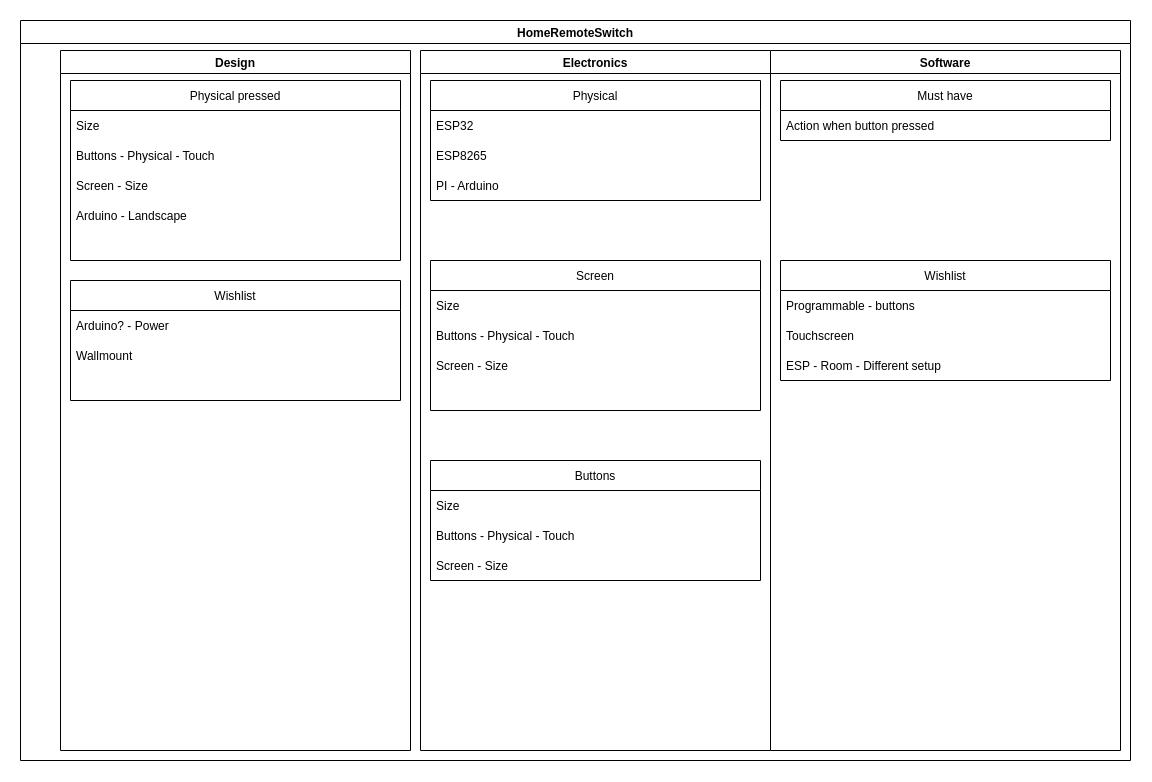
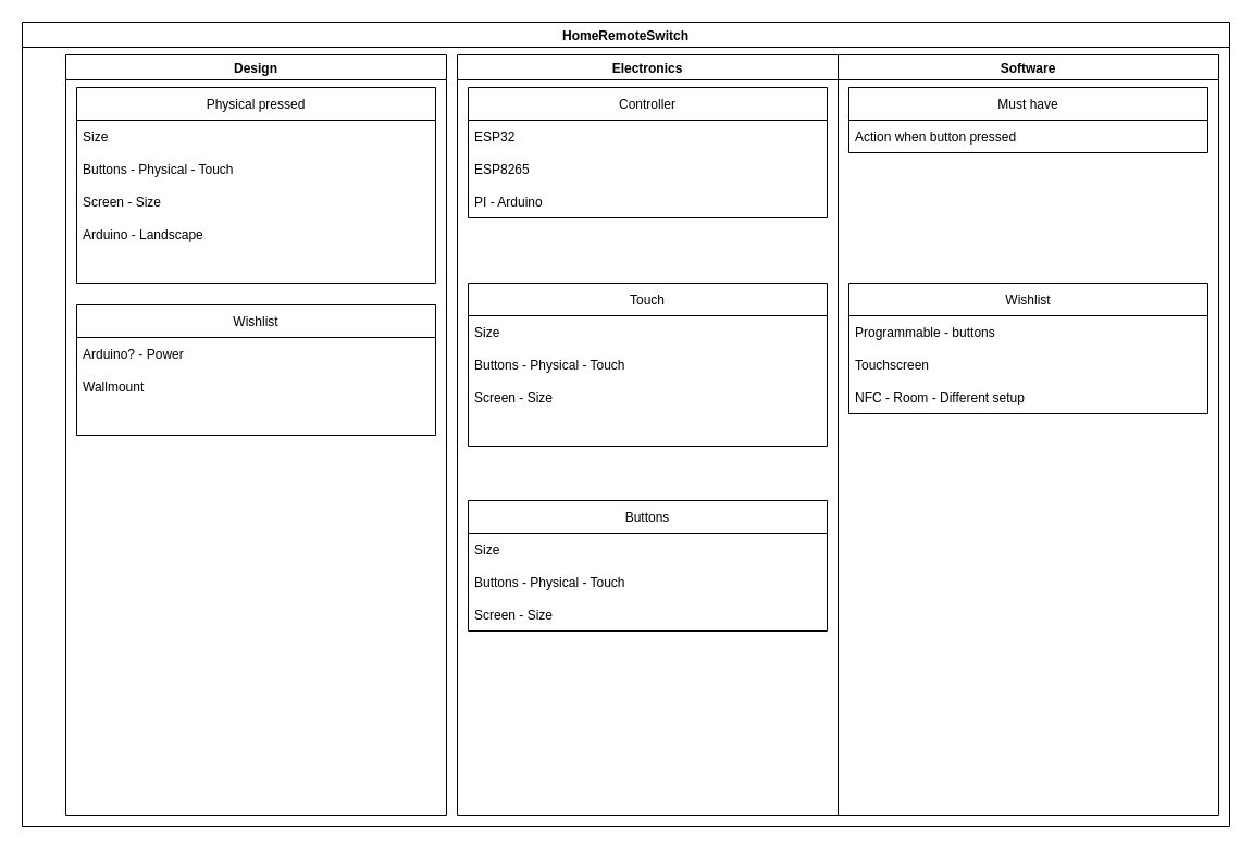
  <mxCell id="0" />
  <mxCell id="1" parent="0" />
  <mxCell id="2" value="HomeRemoteSwitch" style="swimlane;glass=0;" parent="1" vertex="1"><mxGeometry x="20" y="20" width="1110" height="740" as="geometry"><mxRectangle x="40" y="10" width="150" height="23" as="alternateBounds" /></mxGeometry></mxCell>
  <mxCell id="3" value="Design" style="swimlane;glass=0;" parent="2" vertex="1"><mxGeometry x="40" y="30" width="350" height="700" as="geometry" /></mxCell>
  <mxCell id="4" value="Physical pressed" style="swimlane;fontStyle=0;childLayout=stackLayout;horizontal=1;startSize=30;horizontalStack=0;resizeParent=1;resizeParentMax=0;resizeLast=0;collapsible=1;marginBottom=0;glass=0;" parent="3" vertex="1"><mxGeometry x="10" y="30" width="330" height="180" as="geometry" /></mxCell>
  <mxCell id="5" value="Size" style="text;strokeColor=none;fillColor=none;align=left;verticalAlign=middle;spacingLeft=4;spacingRight=4;overflow=hidden;points=[[0,0.5],[1,0.5]];portConstraint=eastwest;rotatable=0;glass=0;" parent="4" vertex="1"><mxGeometry y="30" width="330" height="30" as="geometry" /></mxCell>
  <mxCell id="6" value="Buttons - Physical - Touch" style="text;strokeColor=none;fillColor=none;align=left;verticalAlign=middle;spacingLeft=4;spacingRight=4;overflow=hidden;points=[[0,0.5],[1,0.5]];portConstraint=eastwest;rotatable=0;glass=0;" parent="4" vertex="1"><mxGeometry y="60" width="330" height="30" as="geometry" /></mxCell>
  <mxCell id="7" value="Screen - Size" style="text;strokeColor=none;fillColor=none;align=left;verticalAlign=middle;spacingLeft=4;spacingRight=4;overflow=hidden;points=[[0,0.5],[1,0.5]];portConstraint=eastwest;rotatable=0;glass=0;" parent="4" vertex="1"><mxGeometry y="90" width="330" height="30" as="geometry" /></mxCell>
  <mxCell id="8" value="Arduino - Landscape" style="text;strokeColor=none;fillColor=none;align=left;verticalAlign=middle;spacingLeft=4;spacingRight=4;overflow=hidden;points=[[0,0.5],[1,0.5]];portConstraint=eastwest;rotatable=0;glass=0;" parent="4" vertex="1"><mxGeometry y="120" width="330" height="30" as="geometry" /></mxCell>
  <mxCell id="9" style="text;strokeColor=none;fillColor=none;align=left;verticalAlign=middle;spacingLeft=4;spacingRight=4;overflow=hidden;points=[[0,0.5],[1,0.5]];portConstraint=eastwest;rotatable=0;glass=0;" parent="4" vertex="1"><mxGeometry y="150" width="330" height="30" as="geometry" /></mxCell>
  <mxCell id="10" value="Wishlist" style="swimlane;fontStyle=0;childLayout=stackLayout;horizontal=1;startSize=30;horizontalStack=0;resizeParent=1;resizeParentMax=0;resizeLast=0;collapsible=1;marginBottom=0;glass=0;" parent="3" vertex="1"><mxGeometry x="10" y="230" width="330" height="120" as="geometry" /></mxCell>
  <mxCell id="11" value="Arduino? - Power" style="text;strokeColor=none;fillColor=none;align=left;verticalAlign=middle;spacingLeft=4;spacingRight=4;overflow=hidden;points=[[0,0.5],[1,0.5]];portConstraint=eastwest;rotatable=0;glass=0;" parent="10" vertex="1"><mxGeometry y="30" width="330" height="30" as="geometry" /></mxCell>
  <mxCell id="12" value="Wallmount" style="text;strokeColor=none;fillColor=none;align=left;verticalAlign=middle;spacingLeft=4;spacingRight=4;overflow=hidden;points=[[0,0.5],[1,0.5]];portConstraint=eastwest;rotatable=0;glass=0;" parent="10" vertex="1"><mxGeometry y="60" width="330" height="30" as="geometry" /></mxCell>
  <mxCell id="13" style="text;strokeColor=none;fillColor=none;align=left;verticalAlign=middle;spacingLeft=4;spacingRight=4;overflow=hidden;points=[[0,0.5],[1,0.5]];portConstraint=eastwest;rotatable=0;glass=0;" parent="10" vertex="1"><mxGeometry y="90" width="330" height="30" as="geometry" /></mxCell>
  <mxCell id="14" value="Electronics" style="swimlane;glass=0;" parent="2" vertex="1"><mxGeometry x="400" y="30" width="350" height="700" as="geometry" /></mxCell>
- <mxCell id="15" value="Screen" style="swimlane;fontStyle=0;childLayout=stackLayout;horizontal=1;startSize=30;horizontalStack=0;resizeParent=1;resizeParentMax=0;resizeLast=0;collapsible=1;marginBottom=0;glass=0;" parent="14" vertex="1"><mxGeometry x="10" y="210" width="330" height="150" as="geometry" /></mxCell>
+ <mxCell id="15" value="Touch" style="swimlane;fontStyle=0;childLayout=stackLayout;horizontal=1;startSize=30;horizontalStack=0;resizeParent=1;resizeParentMax=0;resizeLast=0;collapsible=1;marginBottom=0;glass=0;" parent="14" vertex="1"><mxGeometry x="10" y="210" width="330" height="150" as="geometry" /></mxCell>
  <mxCell id="16" value="Size" style="text;strokeColor=none;fillColor=none;align=left;verticalAlign=middle;spacingLeft=4;spacingRight=4;overflow=hidden;points=[[0,0.5],[1,0.5]];portConstraint=eastwest;rotatable=0;glass=0;" parent="15" vertex="1"><mxGeometry y="30" width="330" height="30" as="geometry" /></mxCell>
  <mxCell id="17" value="Buttons - Physical - Touch" style="text;strokeColor=none;fillColor=none;align=left;verticalAlign=middle;spacingLeft=4;spacingRight=4;overflow=hidden;points=[[0,0.5],[1,0.5]];portConstraint=eastwest;rotatable=0;glass=0;" parent="15" vertex="1"><mxGeometry y="60" width="330" height="30" as="geometry" /></mxCell>
  <mxCell id="18" value="Screen - Size" style="text;strokeColor=none;fillColor=none;align=left;verticalAlign=middle;spacingLeft=4;spacingRight=4;overflow=hidden;points=[[0,0.5],[1,0.5]];portConstraint=eastwest;rotatable=0;glass=0;" parent="15" vertex="1"><mxGeometry y="90" width="330" height="30" as="geometry" /></mxCell>
  <mxCell id="19" style="text;strokeColor=none;fillColor=none;align=left;verticalAlign=middle;spacingLeft=4;spacingRight=4;overflow=hidden;points=[[0,0.5],[1,0.5]];portConstraint=eastwest;rotatable=0;glass=0;" parent="15" vertex="1"><mxGeometry y="120" width="330" height="30" as="geometry" /></mxCell>
  <mxCell id="20" value="Buttons" style="swimlane;fontStyle=0;childLayout=stackLayout;horizontal=1;startSize=30;horizontalStack=0;resizeParent=1;resizeParentMax=0;resizeLast=0;collapsible=1;marginBottom=0;glass=0;" parent="14" vertex="1"><mxGeometry x="10" y="410" width="330" height="120" as="geometry" /></mxCell>
  <mxCell id="21" value="Size" style="text;strokeColor=none;fillColor=none;align=left;verticalAlign=middle;spacingLeft=4;spacingRight=4;overflow=hidden;points=[[0,0.5],[1,0.5]];portConstraint=eastwest;rotatable=0;glass=0;" parent="20" vertex="1"><mxGeometry y="30" width="330" height="30" as="geometry" /></mxCell>
  <mxCell id="22" value="Buttons - Physical - Touch" style="text;strokeColor=none;fillColor=none;align=left;verticalAlign=middle;spacingLeft=4;spacingRight=4;overflow=hidden;points=[[0,0.5],[1,0.5]];portConstraint=eastwest;rotatable=0;glass=0;" parent="20" vertex="1"><mxGeometry y="60" width="330" height="30" as="geometry" /></mxCell>
  <mxCell id="23" value="Screen - Size" style="text;strokeColor=none;fillColor=none;align=left;verticalAlign=middle;spacingLeft=4;spacingRight=4;overflow=hidden;points=[[0,0.5],[1,0.5]];portConstraint=eastwest;rotatable=0;glass=0;" parent="20" vertex="1"><mxGeometry y="90" width="330" height="30" as="geometry" /></mxCell>
  <mxCell id="24" value="Software" style="swimlane;glass=0;" parent="2" vertex="1"><mxGeometry x="750" y="30" width="350" height="700" as="geometry" /></mxCell>
  <mxCell id="25" value="Must have" style="swimlane;fontStyle=0;childLayout=stackLayout;horizontal=1;startSize=30;horizontalStack=0;resizeParent=1;resizeParentMax=0;resizeLast=0;collapsible=1;marginBottom=0;glass=0;" parent="24" vertex="1"><mxGeometry x="10" y="30" width="330" height="60" as="geometry" /></mxCell>
  <mxCell id="26" value="Action when button pressed" style="text;strokeColor=none;fillColor=none;align=left;verticalAlign=middle;spacingLeft=4;spacingRight=4;overflow=hidden;points=[[0,0.5],[1,0.5]];portConstraint=eastwest;rotatable=0;glass=0;" parent="25" vertex="1"><mxGeometry y="30" width="330" height="30" as="geometry" /></mxCell>
- <mxCell id="27" value="Physical" style="swimlane;fontStyle=0;childLayout=stackLayout;horizontal=1;startSize=30;horizontalStack=0;resizeParent=1;resizeParentMax=0;resizeLast=0;collapsible=1;marginBottom=0;glass=0;" parent="1" vertex="1"><mxGeometry x="430" y="80" width="330" height="120" as="geometry" /></mxCell>
+ <mxCell id="27" value="Controller" style="swimlane;fontStyle=0;childLayout=stackLayout;horizontal=1;startSize=30;horizontalStack=0;resizeParent=1;resizeParentMax=0;resizeLast=0;collapsible=1;marginBottom=0;glass=0;" parent="1" vertex="1"><mxGeometry x="430" y="80" width="330" height="120" as="geometry" /></mxCell>
  <mxCell id="28" value="ESP32" style="text;strokeColor=none;fillColor=none;align=left;verticalAlign=middle;spacingLeft=4;spacingRight=4;overflow=hidden;points=[[0,0.5],[1,0.5]];portConstraint=eastwest;rotatable=0;glass=0;" parent="27" vertex="1"><mxGeometry y="30" width="330" height="30" as="geometry" /></mxCell>
  <mxCell id="29" value="ESP8265" style="text;strokeColor=none;fillColor=none;align=left;verticalAlign=middle;spacingLeft=4;spacingRight=4;overflow=hidden;points=[[0,0.5],[1,0.5]];portConstraint=eastwest;rotatable=0;glass=0;" parent="27" vertex="1"><mxGeometry y="60" width="330" height="30" as="geometry" /></mxCell>
  <mxCell id="30" value="PI - Arduino" style="text;strokeColor=none;fillColor=none;align=left;verticalAlign=middle;spacingLeft=4;spacingRight=4;overflow=hidden;points=[[0,0.5],[1,0.5]];portConstraint=eastwest;rotatable=0;glass=0;" parent="27" vertex="1"><mxGeometry y="90" width="330" height="30" as="geometry" /></mxCell>
  <mxCell id="31" value="Wishlist" style="swimlane;fontStyle=0;childLayout=stackLayout;horizontal=1;startSize=30;horizontalStack=0;resizeParent=1;resizeParentMax=0;resizeLast=0;collapsible=1;marginBottom=0;glass=0;" parent="1" vertex="1"><mxGeometry x="780" y="260" width="330" height="120" as="geometry" /></mxCell>
  <mxCell id="32" value="Programmable - buttons" style="text;strokeColor=none;fillColor=none;align=left;verticalAlign=middle;spacingLeft=4;spacingRight=4;overflow=hidden;points=[[0,0.5],[1,0.5]];portConstraint=eastwest;rotatable=0;glass=0;" parent="31" vertex="1"><mxGeometry y="30" width="330" height="30" as="geometry" /></mxCell>
  <mxCell id="33" value="Touchscreen" style="text;strokeColor=none;fillColor=none;align=left;verticalAlign=middle;spacingLeft=4;spacingRight=4;overflow=hidden;points=[[0,0.5],[1,0.5]];portConstraint=eastwest;rotatable=0;glass=0;" parent="31" vertex="1"><mxGeometry y="60" width="330" height="30" as="geometry" /></mxCell>
- <mxCell id="34" value="ESP - Room - Different setup" style="text;strokeColor=none;fillColor=none;align=left;verticalAlign=middle;spacingLeft=4;spacingRight=4;overflow=hidden;points=[[0,0.5],[1,0.5]];portConstraint=eastwest;rotatable=0;glass=0;" parent="31" vertex="1"><mxGeometry y="90" width="330" height="30" as="geometry" /></mxCell>
+ <mxCell id="34" value="NFC - Room - Different setup" style="text;strokeColor=none;fillColor=none;align=left;verticalAlign=middle;spacingLeft=4;spacingRight=4;overflow=hidden;points=[[0,0.5],[1,0.5]];portConstraint=eastwest;rotatable=0;glass=0;" parent="31" vertex="1"><mxGeometry y="90" width="330" height="30" as="geometry" /></mxCell>
